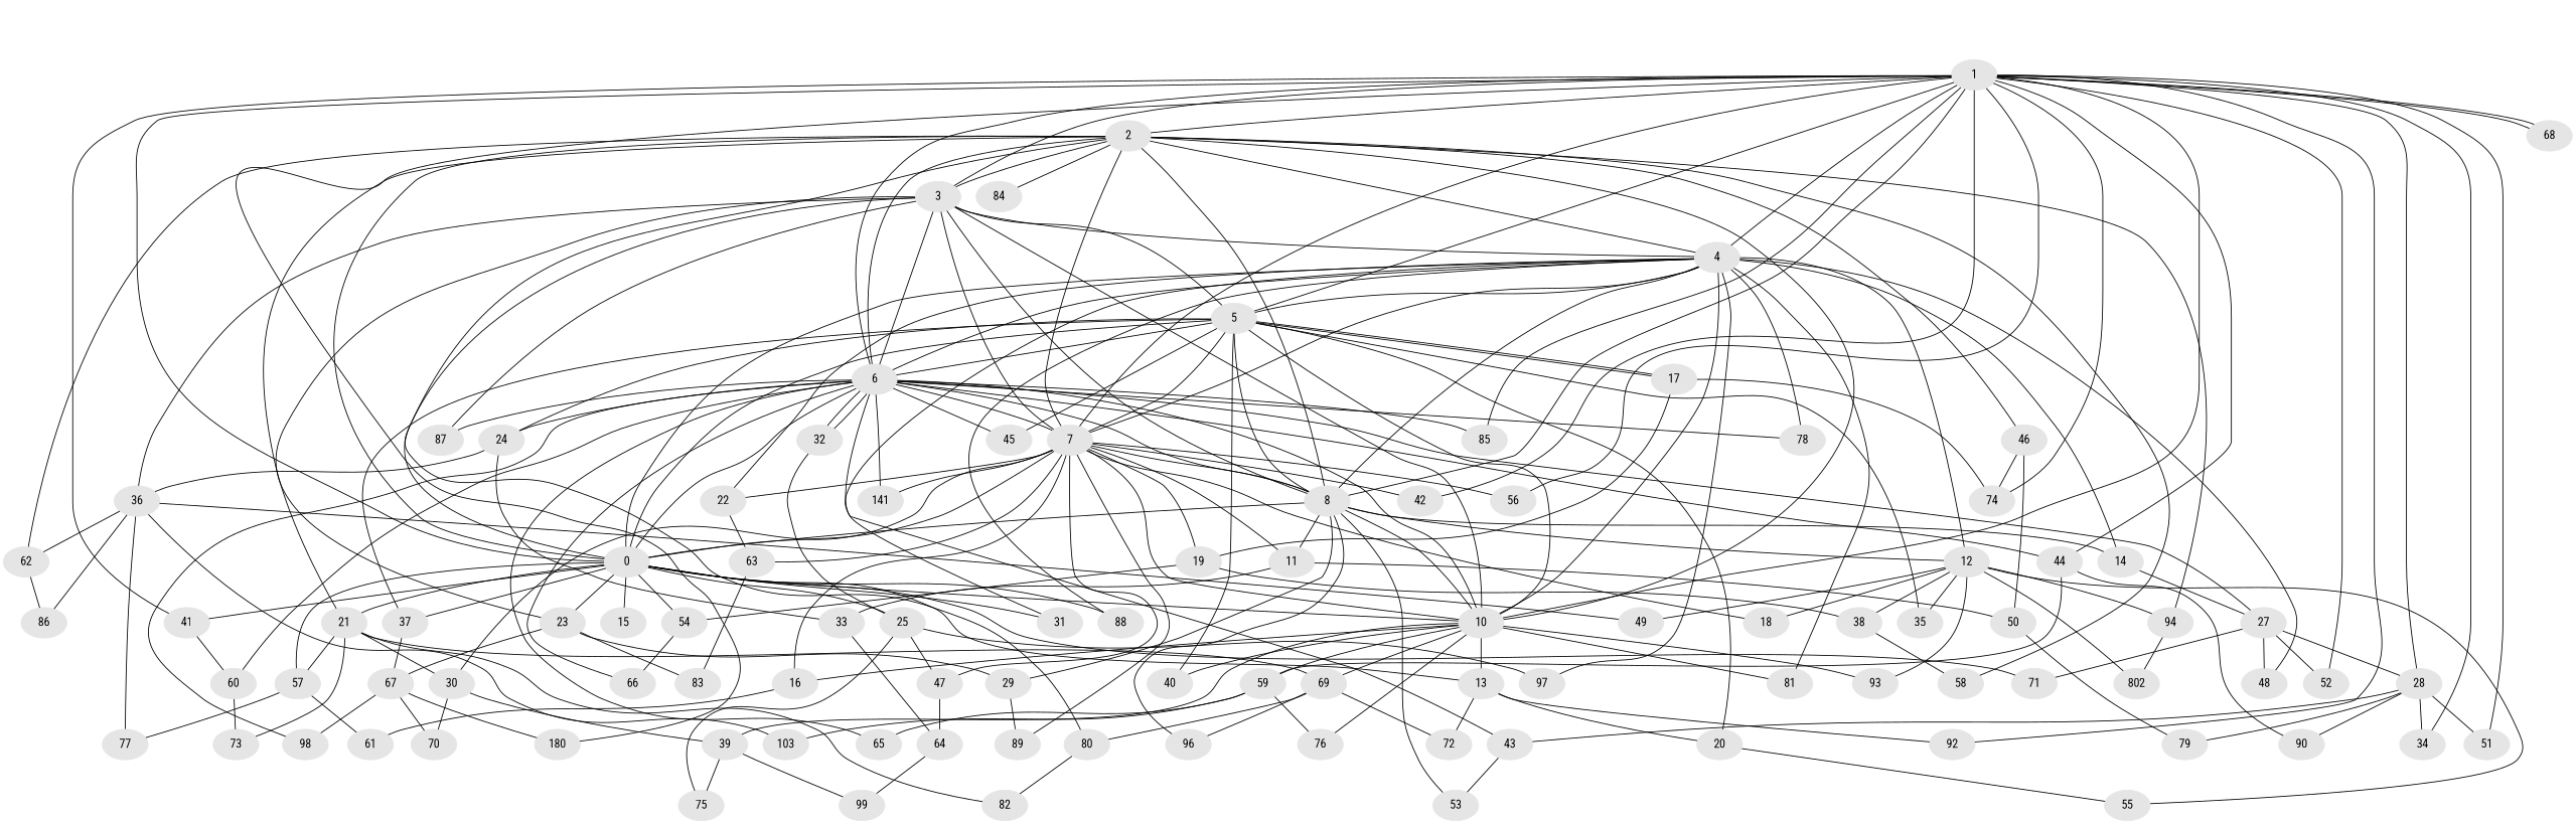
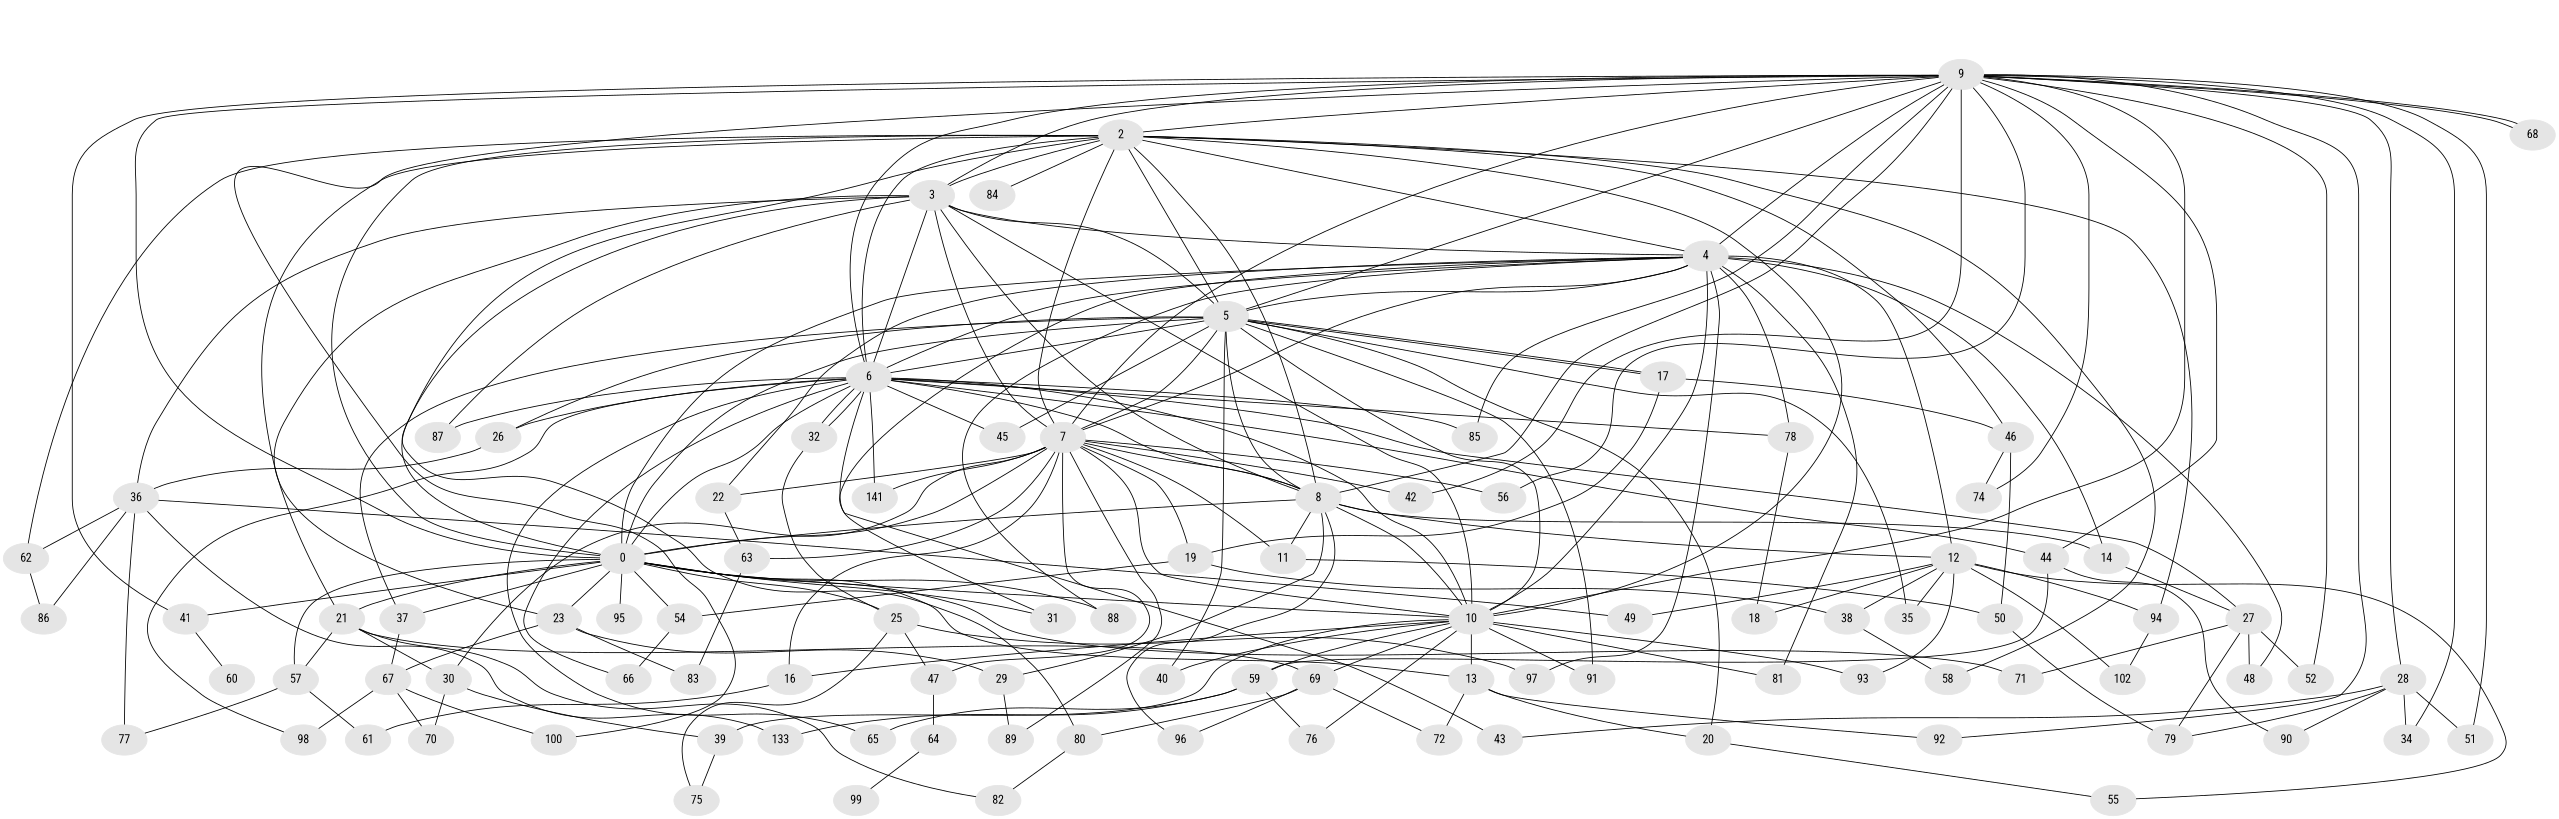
  graph {
    fontname="Roboto Condensed"
    node [color=gray90 fontname="Roboto Condensed" style=filled]
    edge [fontname="Roboto Condensed"]
-   1
+   1 [label=9]
    2
    3
    4
    5
    6
    7
    8
    n9 [label=0]
    10
    28
    34
    41
    42
    44
    51
    52
    56
    68
    74
    85
    92
-   100 [label=180]
+   100
    21
    46
    58
    62
    80
    84
    94
    23
    36
    87
    12
    14
    22
    31
    48
    78
    81
    88
    97
    17
    20
-   26 [label=24]
+   26
    35
    37
    40
    45
+   91
    27
    32
    43
    60
    65
    66
    98
    n58 [label=141]
    11
    16
    18
    19
    30
    47
    63
    89
    29
-   53
    96
    25
    13
    54
    57
    71
-   95 [label=15]
+   95
    39
    59
    69
    76
    93
    79
    90
-   73
    82
    50
    86
-   102 [label=802]
+   102
    67
    83
    49
    77
-   103
+   103 [label=133]
    38
    55
-   33
    75
    61
    70
    64
    72
    99
    1 -- 2
    1 -- 3
    1 -- 4
    1 -- 5
    1 -- 6
    1 -- 7
    1 -- 8
    1 -- n9
    1 -- 10
    1 -- 28
    1 -- 34
    1 -- 41
    1 -- 42
    1 -- 44
    1 -- 51
    1 -- 52
    1 -- 56
    1 -- 68
    1 -- 68
    1 -- 74
    1 -- 85
    1 -- 92
    1 -- 100
    2 -- 3
    2 -- 4
+   2 -- 5
    2 -- 6
    2 -- 7
    2 -- 8
    2 -- n9
    2 -- 10
    2 -- 21
    2 -- 46
    2 -- 58
    2 -- 62
    2 -- 80
    2 -- 84
    2 -- 94
    3 -- 4
    3 -- 5
    3 -- 6
    3 -- 7
    3 -- 8
    3 -- n9
    3 -- 10
    3 -- 23
    3 -- 36
    3 -- 87
    4 -- 5
    4 -- 6
    4 -- 7
-   4 -- 8
    4 -- n9
    4 -- 10
    4 -- 12
    4 -- 14
    4 -- 22
    4 -- 31
    4 -- 48
    4 -- 78
    4 -- 81
    4 -- 88
    4 -- 97
    5 -- 6
    5 -- 7
    5 -- 8
    5 -- n9
    5 -- 10
    5 -- 17
    5 -- 17
    5 -- 20
    5 -- 26
    5 -- 35
    5 -- 37
    5 -- 40
    5 -- 45
-   6 -- 7
+   5 -- 91
    6 -- 8
    6 -- n9
    6 -- 10
    6 -- 44
    6 -- 85
    6 -- 87
    6 -- 78
    6 -- 26
    6 -- 45
    6 -- 27
    6 -- 32
    6 -- 32
    6 -- 43
-   6 -- 60
    6 -- 65
    6 -- 66
    6 -- 98
    6 -- n58
    7 -- 8
    7 -- n9
    7 -- 10
    7 -- 42
    7 -- 56
    7 -- 22
    7 -- n58
    7 -- 11
    7 -- 16
-   7 -- 18
+   78 -- 18
    7 -- 19
    7 -- 30
    7 -- 47
    7 -- 63
    7 -- 89
    8 -- n9
    8 -- 10
    8 -- 12
    8 -- 14
    8 -- 11
    8 -- 29
-   8 -- 53
    8 -- 96
    n9 -- 10
    n9 -- 41
    n9 -- 21
    n9 -- 23
    n9 -- 31
    n9 -- 88
    n9 -- 37
    n9 -- 25
    n9 -- 13
    n9 -- 54
    n9 -- 57
    n9 -- 71
    n9 -- 95
    10 -- 81
    10 -- 40
+   10 -- 91
    10 -- 16
    10 -- 13
    10 -- 39
    10 -- 59
    10 -- 69
    10 -- 76
    10 -- 93
    28 -- 34
    28 -- 51
    28 -- 43
    28 -- 79
    28 -- 90
    41 -- 60
    44 -- 59
    44 -- 90
    21 -- 30
    21 -- 57
    21 -- 69
-   21 -- 73
    21 -- 82
    46 -- 74
    46 -- 50
    62 -- 86
    80 -- 82
    94 -- 102
    23 -- 29
    23 -- 67
    23 -- 83
    36 -- 62
    36 -- 86
    36 -- 49
    36 -- 77
    36 -- 103
    12 -- 94
    12 -- 35
    12 -- 18
    12 -- 93
    12 -- 102
    12 -- 49
    12 -- 38
    12 -- 55
    14 -- 27
    22 -- 63
-   17 -- 74
+   17 -- 46
    17 -- 19
    20 -- 55
    26 -- 36
-   26 -- 33
    37 -- 67
-   27 -- 28
+   27 -- 79
    27 -- 52
    27 -- 48
    27 -- 71
    32 -- 25
-   43 -- 53
-   60 -- 73
    11 -- 50
-   11 -- 33
    16 -- 61
    19 -- 54
    19 -- 38
    30 -- 39
    30 -- 70
    47 -- 64
    63 -- 83
    29 -- 89
    25 -- 97
    25 -- 47
    25 -- 75
    13 -- 92
    13 -- 20
    13 -- 72
    54 -- 66
    57 -- 77
    57 -- 61
    39 -- 75
-   39 -- 99
    59 -- 65
    59 -- 76
    59 -- 103
    69 -- 80
    69 -- 96
    69 -- 72
    50 -- 79
    67 -- 100
    67 -- 98
    67 -- 70
    38 -- 58
-   33 -- 64
    64 -- 99
  }
